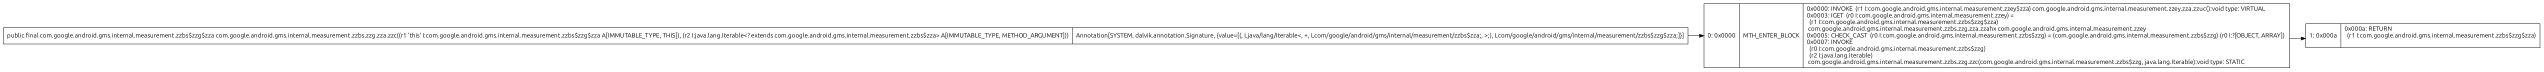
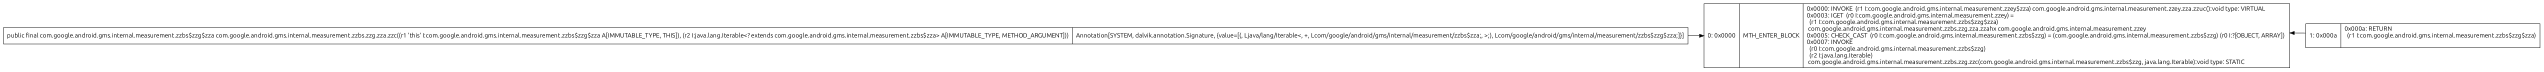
  digraph {
    rankdir=LR
    fontname=Ubuntu
    node [shape=record fontname=Ubuntu]
    edge [fontname=Ubuntu]
    n1 [label="{0\:\ 0x0000|MTH_ENTER_BLOCK\l|0x0000: INVOKE  (r1 I:com.google.android.gms.internal.measurement.zzey$zza) com.google.android.gms.internal.measurement.zzey.zza.zzuc():void type: VIRTUAL \l0x0003: IGET  (r0 I:com.google.android.gms.internal.measurement.zzey) = \l  (r1 I:com.google.android.gms.internal.measurement.zzbs$zzg$zza)\l com.google.android.gms.internal.measurement.zzbs.zzg.zza.zzahx com.google.android.gms.internal.measurement.zzey \l0x0005: CHECK_CAST  (r0 I:com.google.android.gms.internal.measurement.zzbs$zzg) = (com.google.android.gms.internal.measurement.zzbs$zzg) (r0 I:?[OBJECT, ARRAY]) \l0x0007: INVOKE  \l  (r0 I:com.google.android.gms.internal.measurement.zzbs$zzg)\l  (r2 I:java.lang.Iterable)\l com.google.android.gms.internal.measurement.zzbs.zzg.zzc(com.google.android.gms.internal.measurement.zzbs$zzg, java.lang.Iterable):void type: STATIC \l}"]
    n2 [label="{1\:\ 0x000a|0x000a: RETURN  \l  (r1 I:com.google.android.gms.internal.measurement.zzbs$zzg$zza)\l \l}"]
    n3 [label="{public final com.google.android.gms.internal.measurement.zzbs$zzg$zza com.google.android.gms.internal.measurement.zzbs.zzg.zza.zzc((r1 'this' I:com.google.android.gms.internal.measurement.zzbs$zzg$zza A[IMMUTABLE_TYPE, THIS]), (r2 I:java.lang.Iterable\<? extends com.google.android.gms.internal.measurement.zzbs$zza\> A[IMMUTABLE_TYPE, METHOD_ARGUMENT]))  | Annotation[SYSTEM, dalvik.annotation.Signature, \{value=[(, Ljava\/lang\/Iterable\<, +, Lcom\/google\/android\/gms\/internal\/measurement\/zzbs$zza;, \>;), Lcom\/google\/android\/gms\/internal\/measurement\/zzbs$zzg$zza;]\}]\l}"]
-   n1 -> n2
+   n2 -> n1
    n3 -> n1
  }
